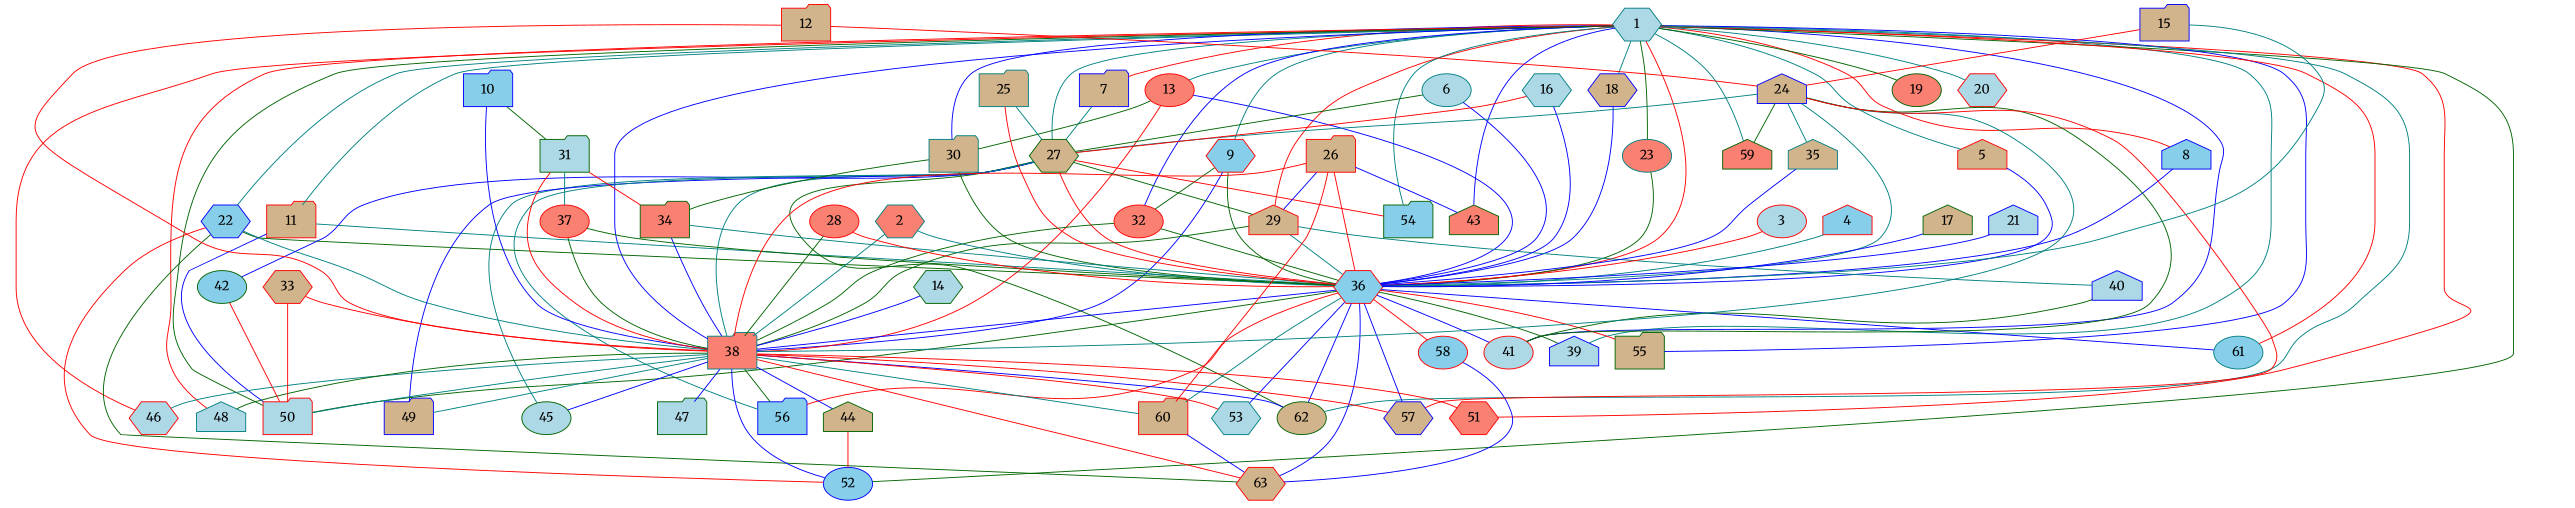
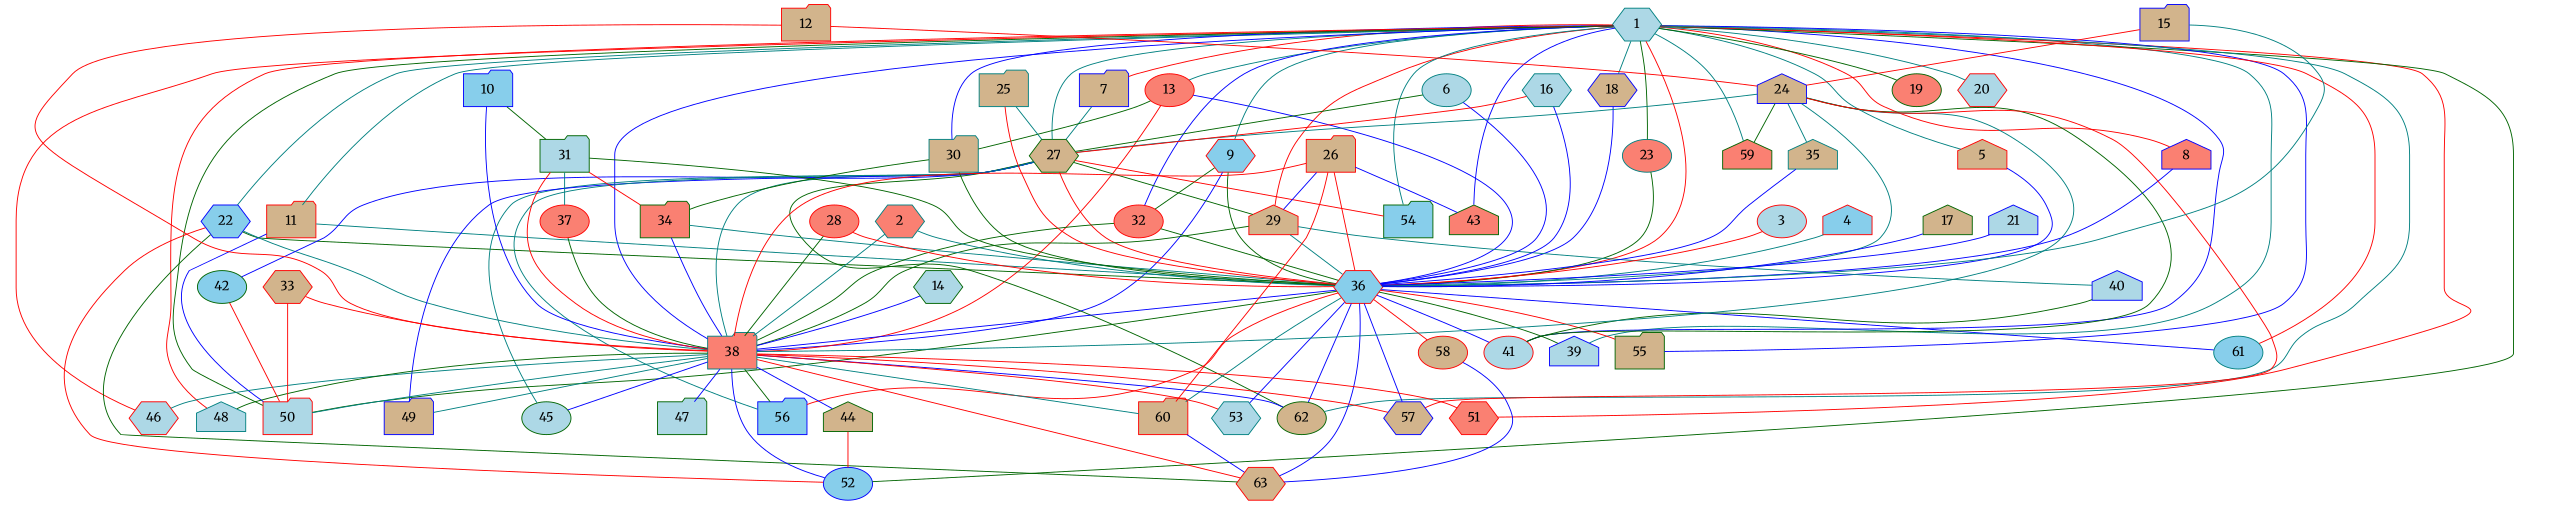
  graph {
    fontname=Merriweather
    node [color=red fillcolor=tan fontname=Merriweather shape=folder style=filled]
    edge [color=blue fontname=Merriweather weight=1.0]
    1 [color=teal fillcolor=lightblue shape=hexagon]
    5 [shape=house]
    7 [color=blue]
-   8 [color=blue fillcolor=skyblue shape=house]
+   8 [color=blue fillcolor=salmon shape=house]
    9 [fillcolor=skyblue shape=hexagon]
    11
    13 [fillcolor=salmon shape=ellipse]
    18 [color=blue shape=hexagon]
    19 [color=darkgreen fillcolor=salmon shape=ellipse]
    20 [fillcolor=lightblue shape=hexagon]
    22 [color=blue fillcolor=skyblue shape=hexagon]
    23 [color=teal fillcolor=salmon shape=ellipse]
    27 [color=darkgreen shape=hexagon]
    29 [shape=house]
    30 [color=teal]
    32 [fillcolor=salmon shape=ellipse]
    36 [fillcolor=skyblue shape=hexagon]
    38 [color=teal fillcolor=salmon]
    39 [color=blue fillcolor=lightblue shape=house]
    41 [fillcolor=lightblue shape=ellipse]
    43 [color=darkgreen fillcolor=salmon shape=house]
    46 [fillcolor=lightblue shape=hexagon]
    48 [color=teal fillcolor=lightblue shape=house]
    50 [fillcolor=lightblue]
    51 [fillcolor=salmon shape=hexagon]
    52 [color=blue fillcolor=skyblue shape=ellipse]
    54 [color=darkgreen fillcolor=skyblue]
    55 [color=darkgreen]
    59 [color=darkgreen fillcolor=salmon shape=house]
    61 [color=teal fillcolor=skyblue shape=ellipse]
    62 [color=darkgreen shape=ellipse]
    63 [shape=hexagon]
    42 [color=darkgreen fillcolor=skyblue shape=ellipse]
    45 [color=darkgreen fillcolor=lightblue shape=ellipse]
    49 [color=blue]
    56 [color=blue fillcolor=skyblue]
    40 [color=blue fillcolor=lightblue shape=house]
    34 [color=darkgreen fillcolor=salmon]
    57 [color=blue shape=hexagon]
    60
    53 [color=teal fillcolor=lightblue shape=hexagon]
-   58 [fillcolor=skyblue shape=ellipse]
+   58 [shape=ellipse]
    44 [color=darkgreen shape=house]
    47 [color=darkgreen fillcolor=lightblue]
    2 [color=teal fillcolor=salmon shape=hexagon]
    3 [fillcolor=lightblue shape=ellipse]
    4 [fillcolor=skyblue shape=house]
    6 [color=teal fillcolor=lightblue shape=ellipse]
    10 [color=blue fillcolor=skyblue]
    31 [color=darkgreen fillcolor=lightblue]
    37 [fillcolor=salmon shape=ellipse]
    12
    24 [color=blue shape=house]
    35 [color=teal shape=house]
    14 [color=darkgreen fillcolor=lightblue shape=hexagon]
    15 [color=blue]
    16 [color=teal fillcolor=lightblue shape=hexagon]
    17 [color=darkgreen shape=house]
    21 [color=blue fillcolor=lightblue shape=house]
    25 [color=teal]
    26
    28 [fillcolor=salmon shape=ellipse]
    33 [shape=hexagon]
    1 -- 5 [color=teal]
    1 -- 7 [color=red]
    1 -- 8 [color=red]
    1 -- 9 [color=teal]
    1 -- 11 [color=teal]
    1 -- 13 [color=teal]
    1 -- 18 [color=teal weight=2.0]
    1 -- 19 [color=darkgreen weight=2.0]
    1 -- 20 [color=teal weight=2.0]
    1 -- 22 [color=teal]
    1 -- 23 [color=darkgreen]
    1 -- 27 [color=teal weight=4.0]
    1 -- 29 [color=red]
    1 -- 30
    1 -- 32 [weight=2.0]
    1 -- 36 [color=red weight=12.0]
    1 -- 38 [weight=8.0]
    1 -- 39 [color=teal]
    1 -- 41
    1 -- 43
    1 -- 46 [color=red]
    1 -- 48 [color=red weight=2.0]
    1 -- 50 [color=darkgreen]
    1 -- 51 [color=red]
    1 -- 52 [color=darkgreen weight=2.0]
    1 -- 54 [color=teal weight=2.0]
    1 -- 55
    1 -- 59 [color=teal]
    1 -- 61 [color=red weight=3.0]
    1 -- 62 [color=teal]
    5 -- 36
    7 -- 27 [color=teal]
    8 -- 36
    9 -- 32 [color=darkgreen]
    9 -- 36 [color=darkgreen]
    9 -- 38 [weight=2.0]
    11 -- 36 [color=teal]
    11 -- 50
    13 -- 30 [color=darkgreen]
    13 -- 36
    13 -- 38 [color=red]
    18 -- 36
    22 -- 36 [color=darkgreen weight=3.0]
    22 -- 38 [color=teal]
    22 -- 52 [color=red]
    22 -- 63 [color=darkgreen]
    23 -- 36 [color=darkgreen]
    27 -- 29 [color=darkgreen]
    27 -- 36 [color=red weight=5.0]
    27 -- 38 [color=teal weight=2.0]
    27 -- 54 [color=red weight=2.0]
    27 -- 62 [color=darkgreen weight=2.0]
    27 -- 42
    27 -- 45 [color=teal]
    27 -- 49
    27 -- 56 [color=teal]
    29 -- 36 [color=teal]
    29 -- 38 [color=darkgreen]
    29 -- 40 [color=teal]
    30 -- 36 [color=darkgreen]
    30 -- 34 [color=darkgreen]
    32 -- 36 [color=darkgreen]
    32 -- 38 [color=darkgreen]
    36 -- 38 [weight=6.0]
    36 -- 39 [color=darkgreen]
    36 -- 41 [weight=2.0]
    36 -- 50 [color=darkgreen weight=2.0]
    36 -- 55 [color=red weight=3.0]
    36 -- 61
    36 -- 62
    36 -- 63 [weight=2.0]
    36 -- 56 [color=red]
    36 -- 57
    36 -- 60 [color=teal]
    36 -- 53 [weight=2.0]
    36 -- 58 [color=red]
    38 -- 46 [color=teal]
    38 -- 48 [color=darkgreen weight=2.0]
    38 -- 50 [color=teal]
    38 -- 51 [color=red]
    38 -- 52
    38 -- 62
    38 -- 63 [color=red]
    38 -- 45
    38 -- 49 [color=teal]
    38 -- 56 [color=darkgreen]
    38 -- 57 [color=red]
    38 -- 60 [color=teal]
    38 -- 53 [color=red]
    38 -- 44
    38 -- 47
    42 -- 50 [color=red]
    40 -- 41 [color=darkgreen]
    34 -- 36 [color=teal]
    34 -- 38
    60 -- 63
    58 -- 63
    44 -- 52 [color=red]
    2 -- 36 [color=teal]
    2 -- 38 [color=teal]
    3 -- 36 [color=red weight=2.0]
    4 -- 36 [color=teal weight=3.0]
    6 -- 27 [color=darkgreen]
    6 -- 36
    10 -- 38
    10 -- 31 [color=darkgreen]
-   37 -- 36 [color=darkgreen weight=3.0]
+   31 -- 36 [color=darkgreen weight=3.0]
    31 -- 38 [color=red]
    31 -- 34 [color=red]
    31 -- 37 [color=teal]
    37 -- 38 [color=darkgreen]
    12 -- 38 [color=red]
    12 -- 24 [color=red]
    24 -- 27 [color=teal weight=2.0]
    24 -- 36 [color=teal]
    24 -- 38 [color=teal weight=2.0]
    24 -- 41 [color=darkgreen]
    24 -- 59 [color=darkgreen]
    24 -- 57 [color=red]
    24 -- 35 [color=teal]
    35 -- 36
    14 -- 38
    15 -- 36 [color=teal]
    15 -- 24 [color=red]
    16 -- 27 [color=red]
    16 -- 36
    17 -- 36
    21 -- 36 [weight=2.0]
    25 -- 27 [color=teal]
    25 -- 36 [color=red]
    26 -- 29
    26 -- 36 [color=red weight=3.0]
    26 -- 38 [color=red]
    26 -- 43
    26 -- 60 [color=red]
    28 -- 36 [color=red]
    28 -- 38 [color=darkgreen]
    33 -- 38 [color=red weight=2.0]
    33 -- 50 [color=red]
  }
